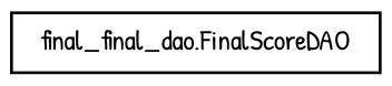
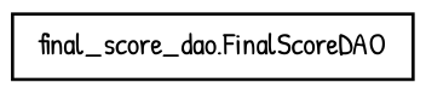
  digraph {
    rankdir=TB
    fontname="Patrick Hand"
-   n1 [color=black fillcolor=white fontname="Patrick Hand" fontsize=10 height=0.2 label="final_final_dao.FinalScoreDAO" shape=record style=filled width=0.4]
+   n1 [color=black fillcolor=white fontname="Patrick Hand" fontsize=10 height=0.2 label="final_score_dao.FinalScoreDAO" shape=record style=filled width=0.4]
  }
